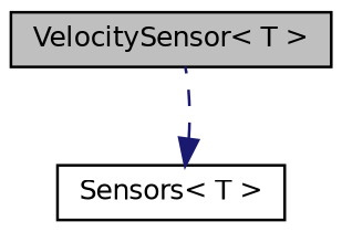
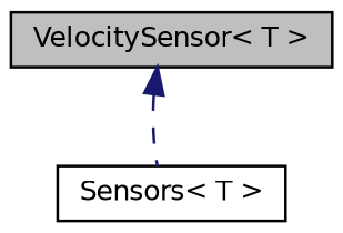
  digraph {
    node [color=black fontname=Helvetica fontsize=10 shape=record style=filled]
    n1 [fillcolor=grey75 fontcolor=black height=0.2 label="VelocitySensor\< T \>" width=0.4]
    n2 [fillcolor=white height=0.2 label="Sensors\< T \>" width=0.4]
-   n2 -> n1 [color=midnightblue dir=back fontname=Helvetica fontsize=10 labelfontname=Helvetica labelfontsize=10 style=dashed]
+   n1 -> n2 [color=midnightblue dir=back fontname=Helvetica fontsize=10 labelfontname=Helvetica labelfontsize=10 style=dashed]
  }
